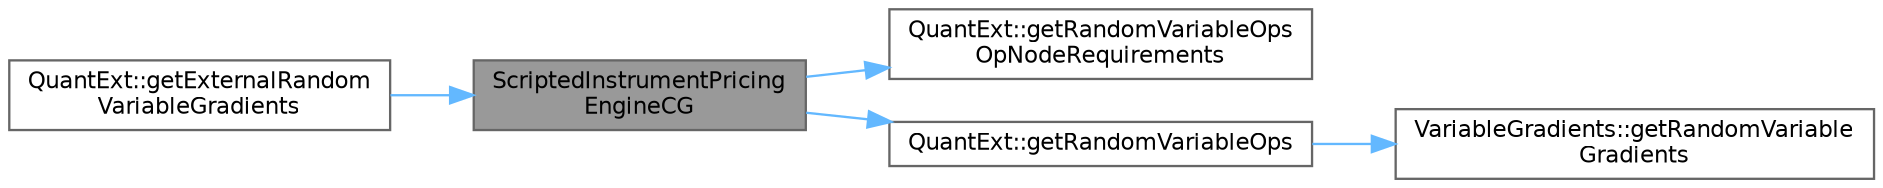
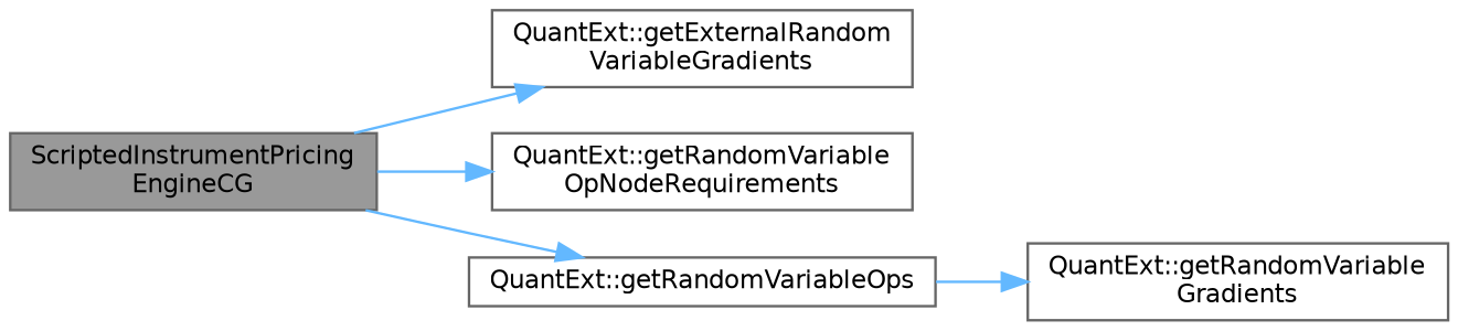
  digraph {
    rankdir=LR
    node [color=grey40 fillcolor=white fontname=Helvetica fontsize=10 shape=box style=filled]
    edge [color=steelblue1 fontname=Helvetica fontsize=10 labelfontname=Helvetica labelfontsize=10 style=solid]
    n1 [color=gray40 fillcolor=grey60 fontcolor=black height=0.2 label="ScriptedInstrumentPricing\lEngineCG" width=0.4]
    n2 [height=0.2 label="QuantExt::getExternalRandom\lVariableGradients" width=0.4]
-   n3 [height=0.2 label="QuantExt::getRandomVariableOps\lOpNodeRequirements" width=0.4]
+   n3 [height=0.2 label="QuantExt::getRandomVariable\lOpNodeRequirements" width=0.4]
    n4 [height=0.2 label="QuantExt::getRandomVariableOps" width=0.4]
-   n5 [height=0.2 label="VariableGradients::getRandomVariable\lGradients" width=0.4]
-   n2 -> n1
+   n5 [height=0.2 label="QuantExt::getRandomVariable\lGradients" width=0.4]
+   n1 -> n2
    n1 -> n3
    n1 -> n4
    n4 -> n5
  }
